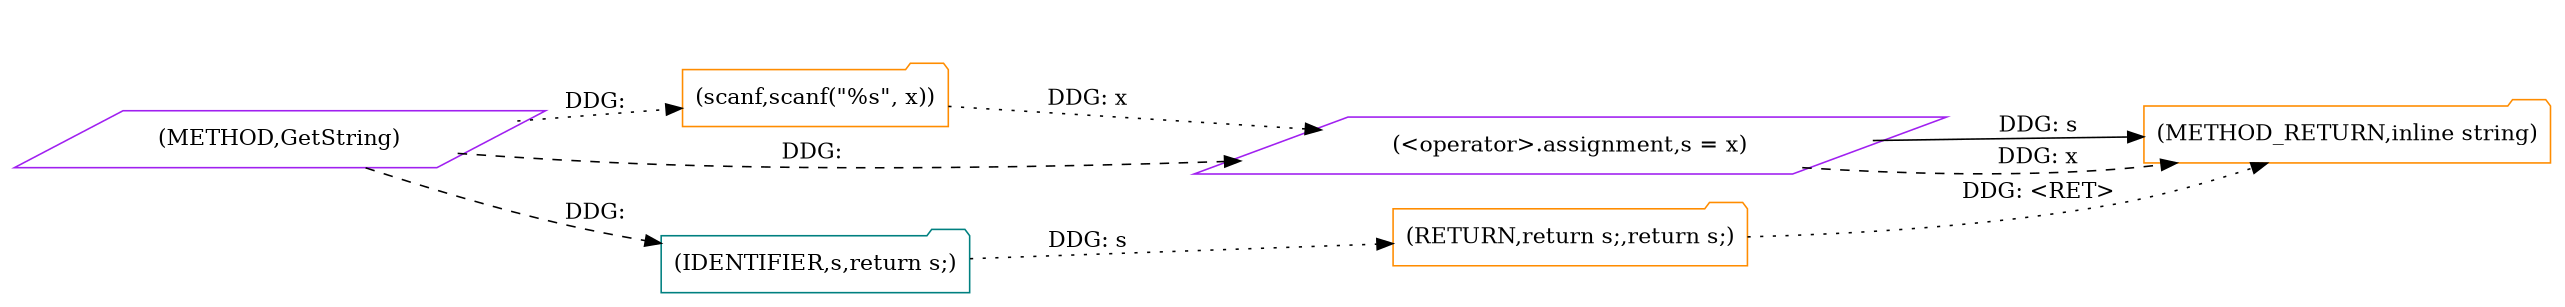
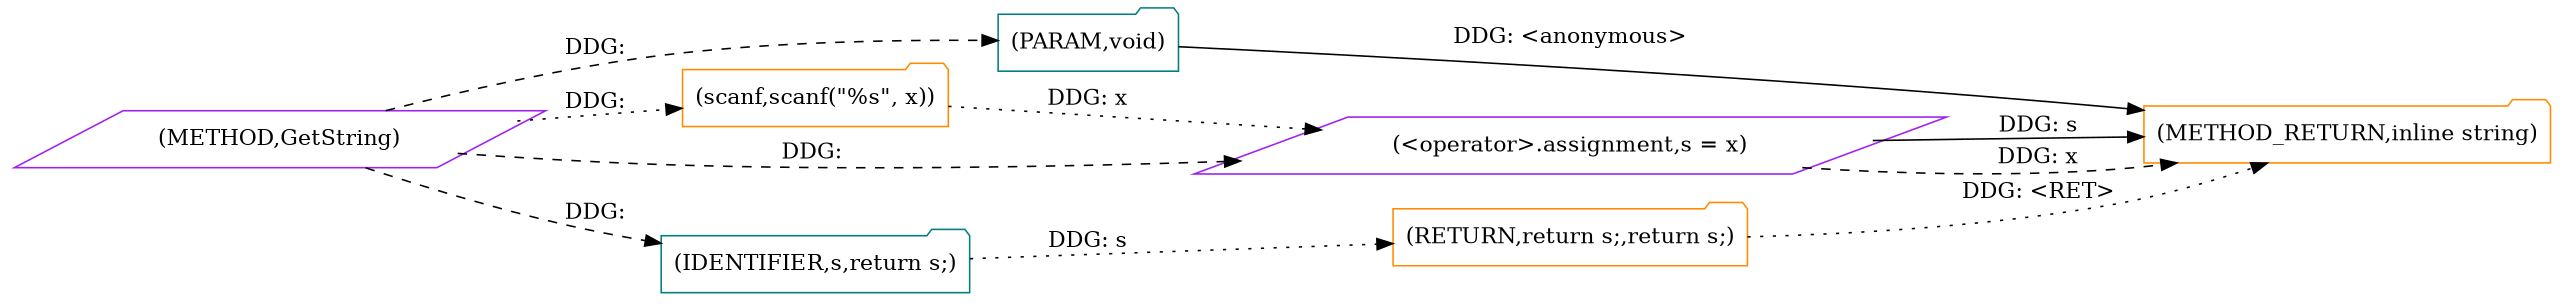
  digraph {
    rankdir=LR
    node [color=darkorange shape=folder]
    edge [style=dashed]
    n1 [color=purple label="(METHOD,GetString)" shape=parallelogram]
+   n2 [color=teal label="(PARAM,void)"]
    n3 [label="(scanf,scanf(\"%s\", x))"]
    n4 [color=purple label="(<operator>.assignment,s = x)" shape=parallelogram]
    n5 [color=teal label="(IDENTIFIER,s,return s;)"]
    n6 [label="(METHOD_RETURN,inline string)"]
    n7 [label="(RETURN,return s;,return s;)"]
+   n1 -> n2 [label="DDG: "]
    n1 -> n3 [label="DDG: " style=dotted]
    n1 -> n4 [label="DDG: "]
    n1 -> n5 [label="DDG: "]
+   n2 -> n6 [label="DDG: <anonymous>" style=solid]
    n3 -> n4 [label="DDG: x" style=dotted]
    n4 -> n6 [label="DDG: s" style=solid]
    n4 -> n6 [label="DDG: x"]
    n5 -> n7 [label="DDG: s" style=dotted]
    n7 -> n6 [label="DDG: <RET>" style=dotted]
  }
